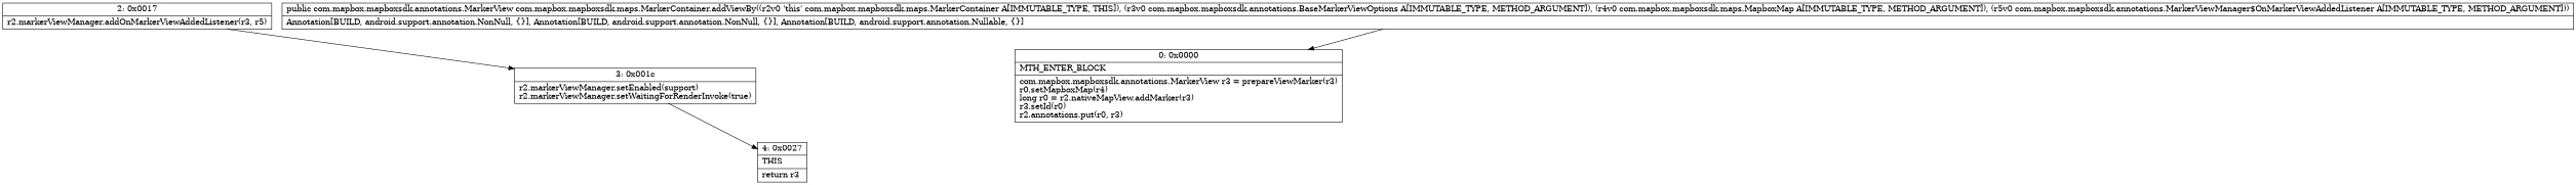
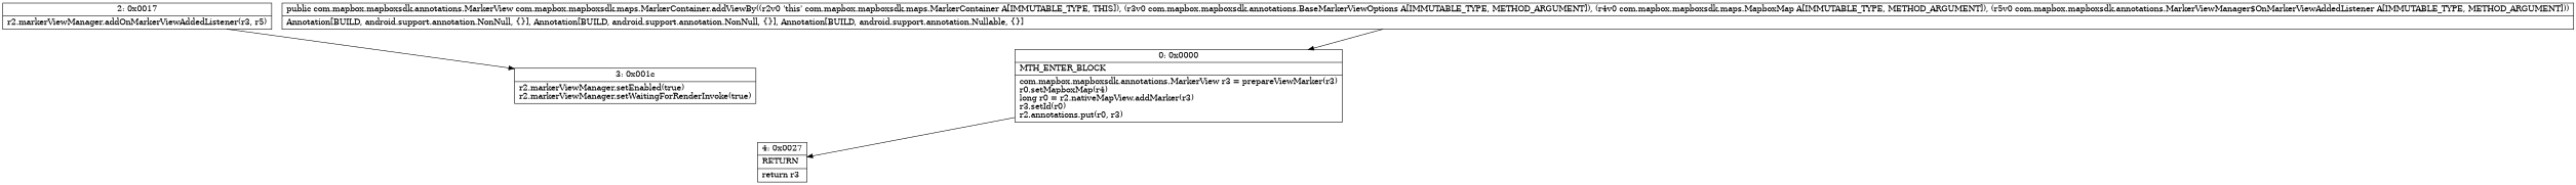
  digraph {
    node [shape=record]
    n1 [label="{0\:\ 0x0000|MTH_ENTER_BLOCK\l|com.mapbox.mapboxsdk.annotations.MarkerView r3 = prepareViewMarker(r3)\lr0.setMapboxMap(r4)\llong r0 = r2.nativeMapView.addMarker(r3)\lr3.setId(r0)\lr2.annotations.put(r0, r3)\l}"]
    n2 [label="{2\:\ 0x0017|r2.markerViewManager.addOnMarkerViewAddedListener(r3, r5)\l}"]
-   n3 [label="{3\:\ 0x001c|r2.markerViewManager.setEnabled(support)\lr2.markerViewManager.setWaitingForRenderInvoke(true)\l}"]
-   n4 [label="{4\:\ 0x0027|THIS\l|return r3\l}"]
+   n3 [label="{3\:\ 0x001c|r2.markerViewManager.setEnabled(true)\lr2.markerViewManager.setWaitingForRenderInvoke(true)\l}"]
+   n4 [label="{4\:\ 0x0027|RETURN\l|return r3\l}"]
    n5 [label="{public com.mapbox.mapboxsdk.annotations.MarkerView com.mapbox.mapboxsdk.maps.MarkerContainer.addViewBy((r2v0 'this' com.mapbox.mapboxsdk.maps.MarkerContainer A[IMMUTABLE_TYPE, THIS]), (r3v0 com.mapbox.mapboxsdk.annotations.BaseMarkerViewOptions A[IMMUTABLE_TYPE, METHOD_ARGUMENT]), (r4v0 com.mapbox.mapboxsdk.maps.MapboxMap A[IMMUTABLE_TYPE, METHOD_ARGUMENT]), (r5v0 com.mapbox.mapboxsdk.annotations.MarkerViewManager$OnMarkerViewAddedListener A[IMMUTABLE_TYPE, METHOD_ARGUMENT]))  | Annotation[BUILD, android.support.annotation.NonNull, \{\}], Annotation[BUILD, android.support.annotation.NonNull, \{\}], Annotation[BUILD, android.support.annotation.Nullable, \{\}]\l}"]
    n2 -> n3
-   n3 -> n4
+   n1 -> n4
    n5 -> n1
  }
